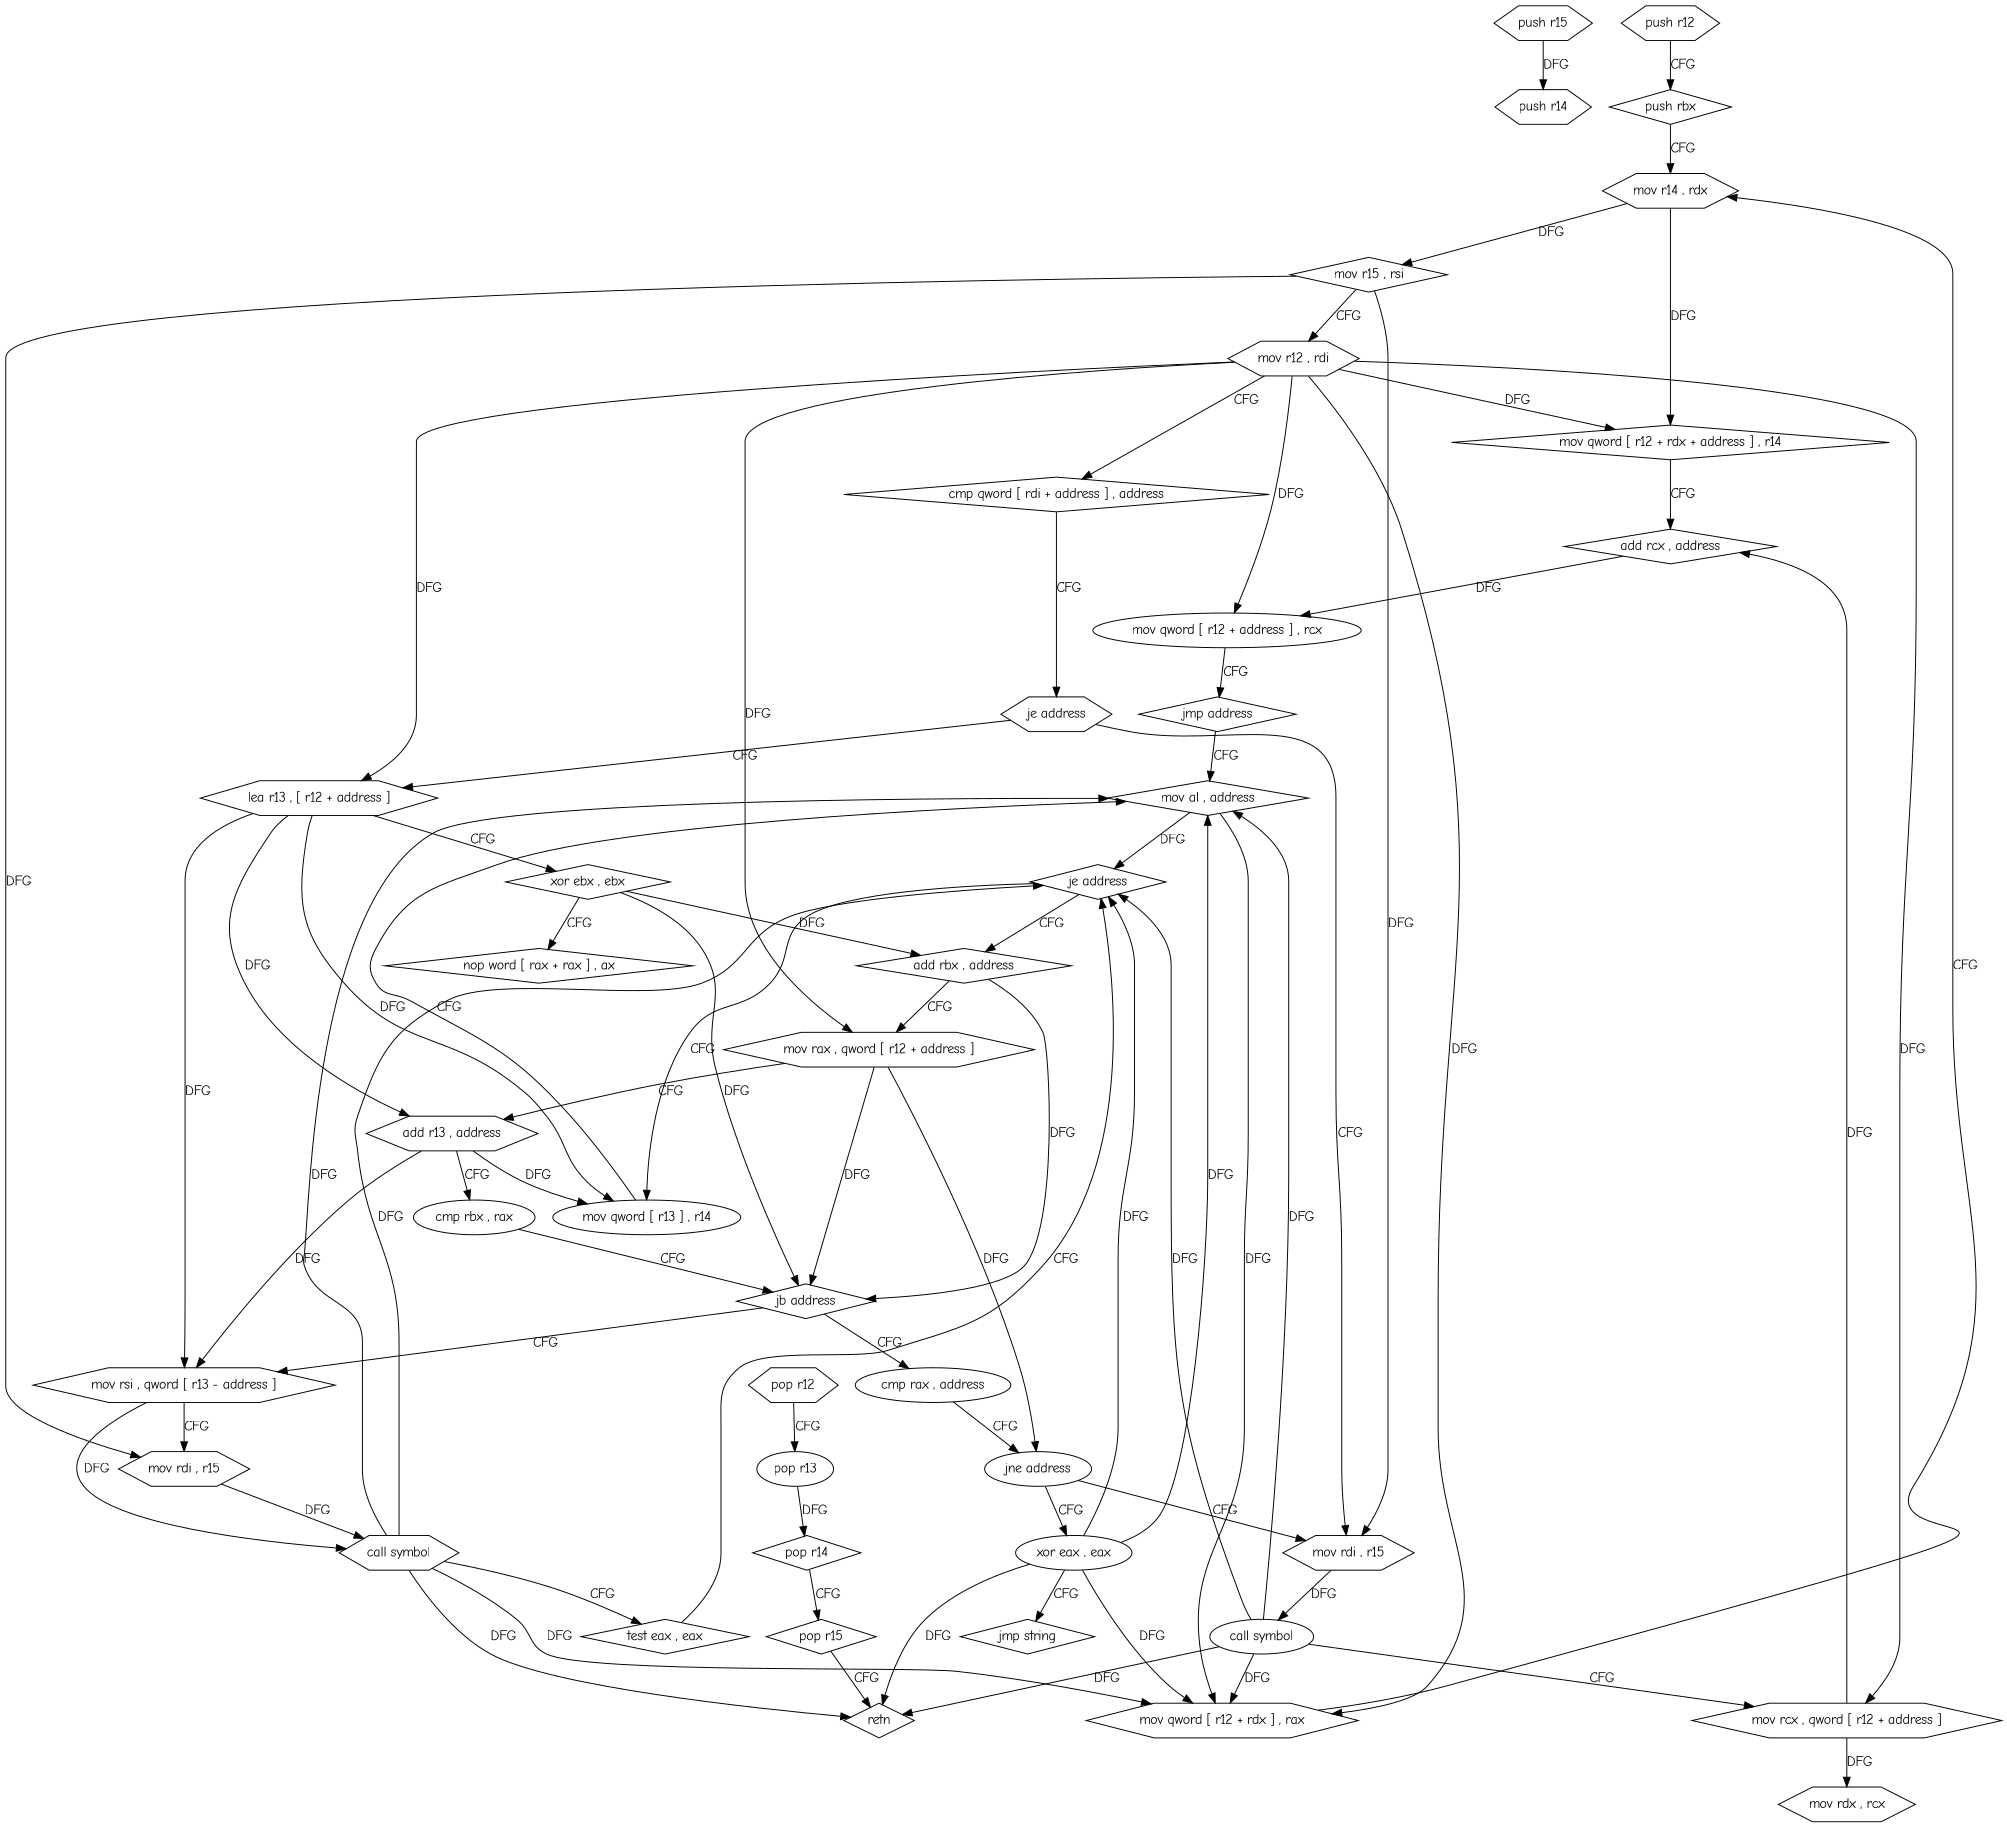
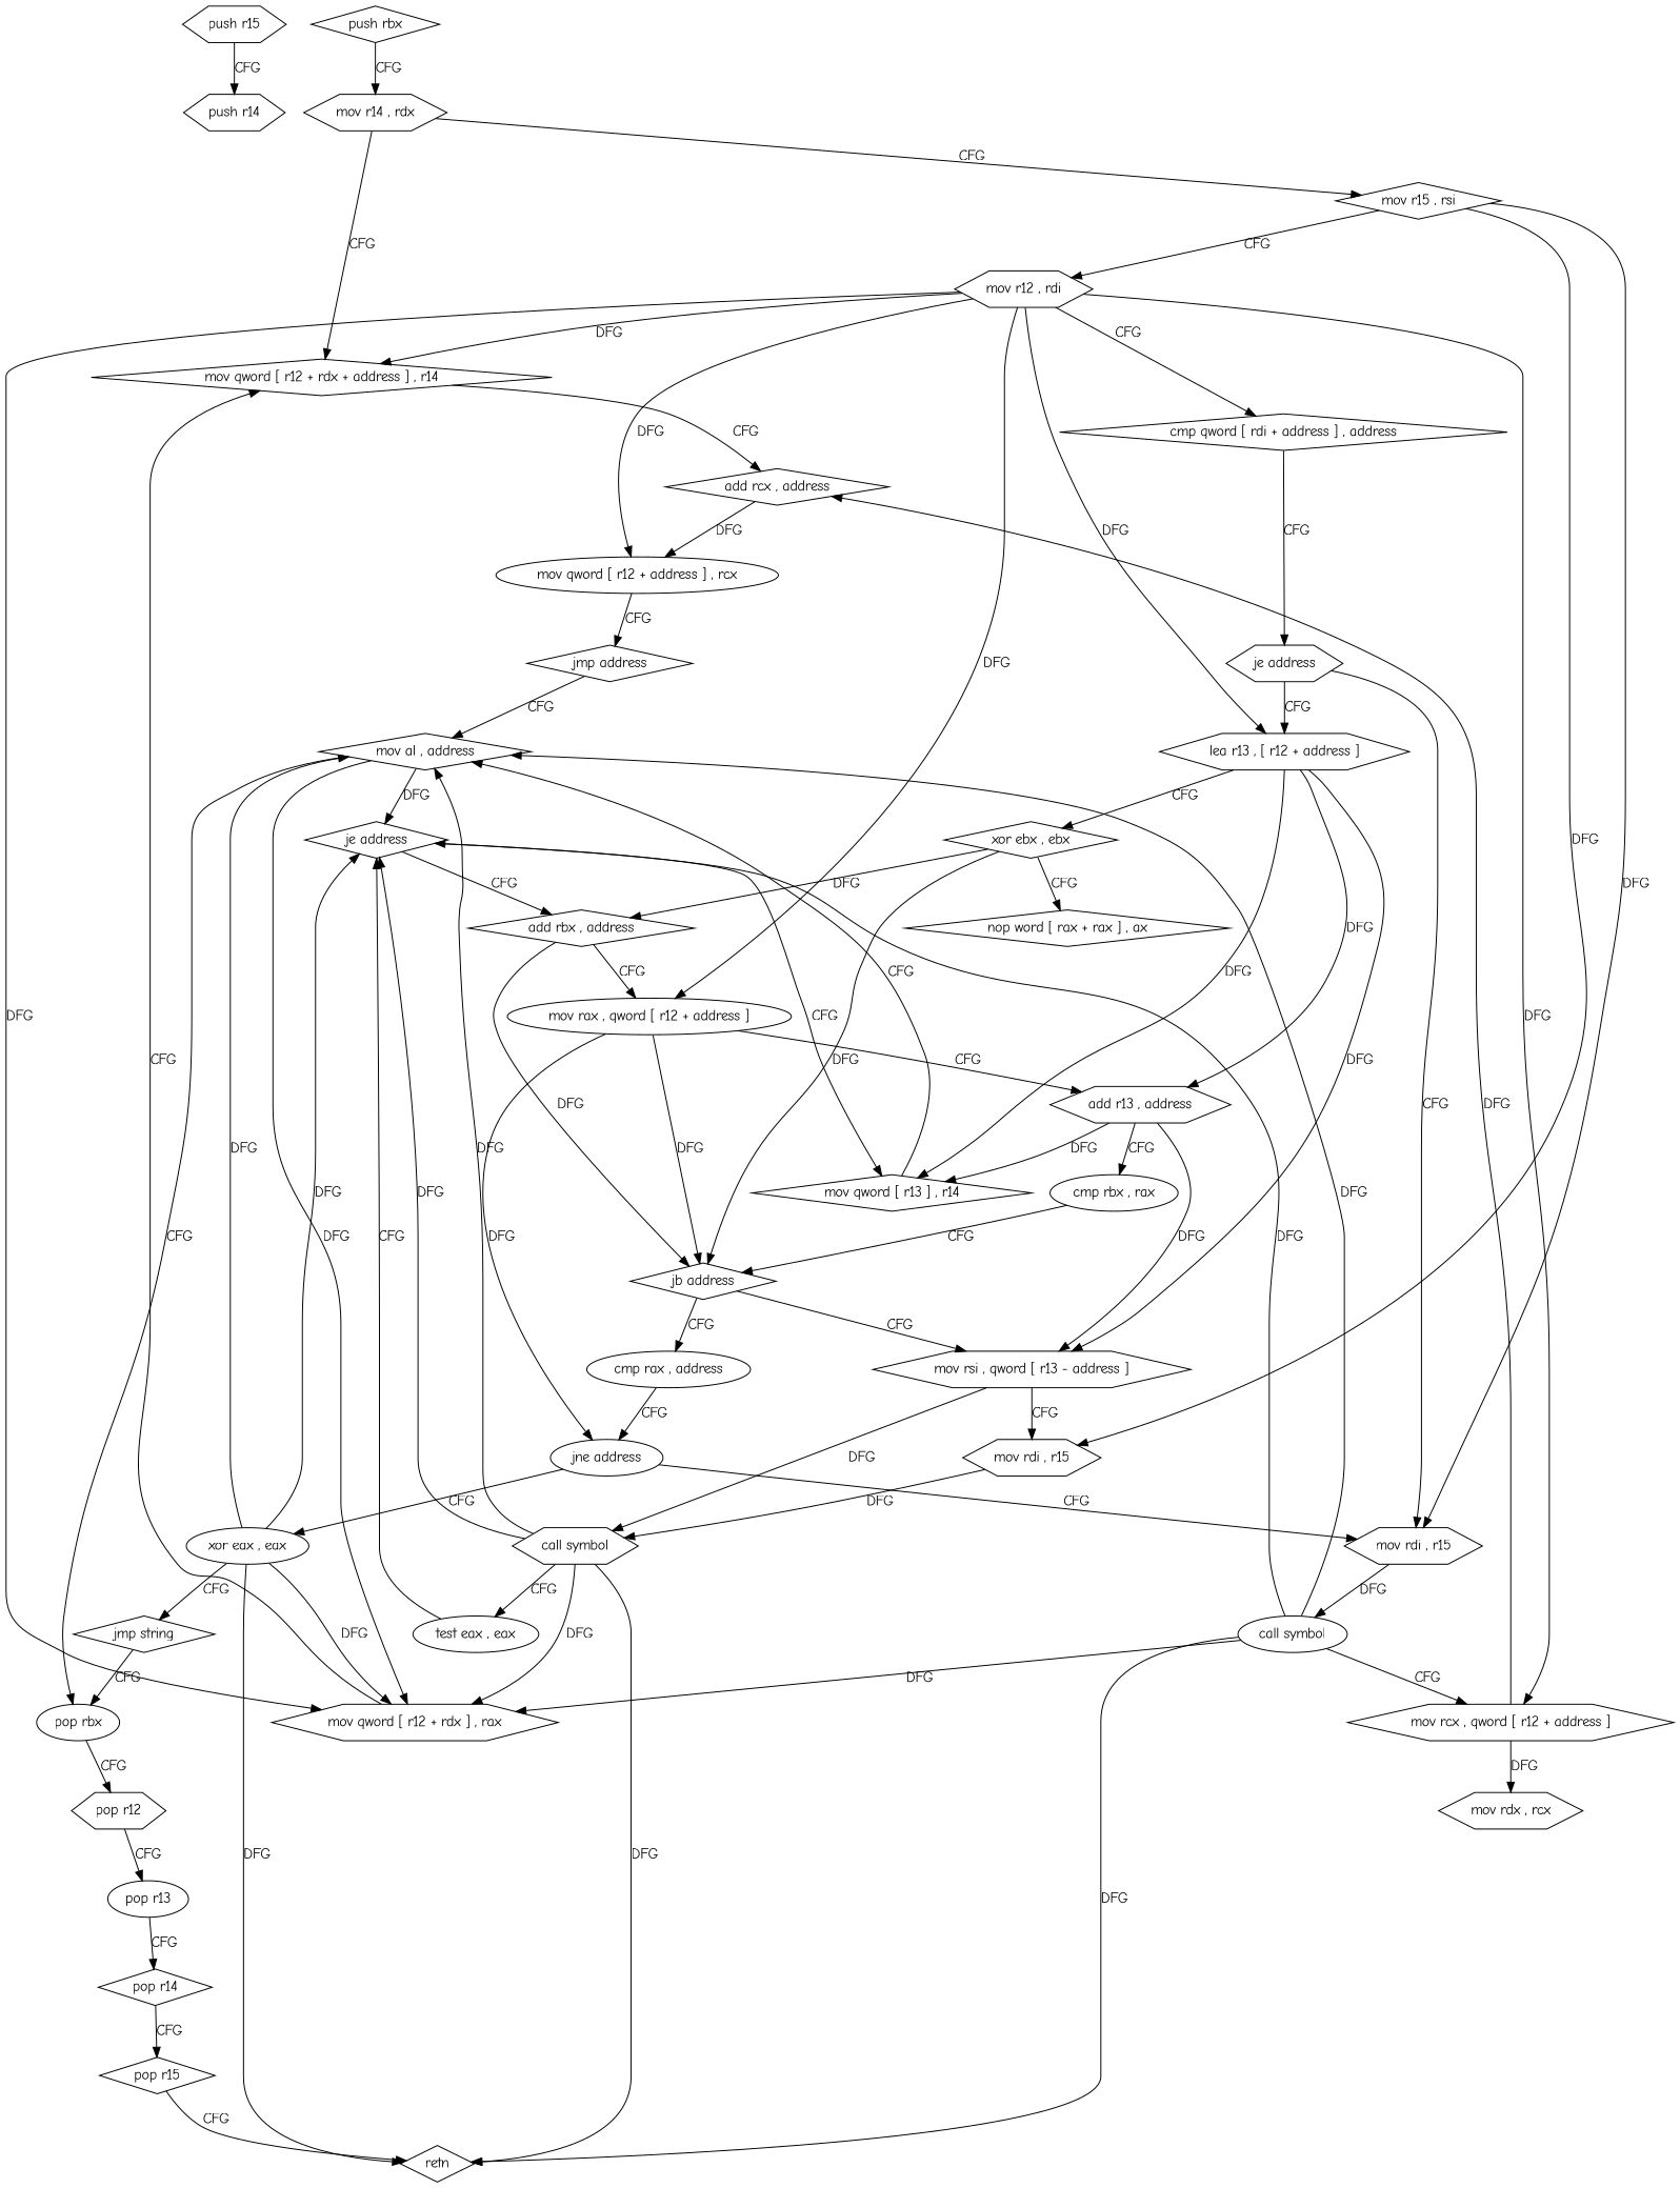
  digraph {
    fontname="Comic Neue"
    node [fontname="Comic Neue" shape=hexagon]
    edge [fontname="Comic Neue"]
    n1 [label="push r15"]
    n2 [label="push r14"]
-   n3 [label="push r12"]
    n4 [label="push rbx" shape=diamond]
    n5 [label="mov r14 , rdx"]
    n6 [label="mov r15 , rsi" shape=diamond]
    n7 [label="mov qword [ r12 + rdx + address ] , r14" shape=diamond]
    n8 [label="mov r12 , rdi"]
    n9 [label="mov rdi , r15"]
    n10 [label="mov rdi , r15"]
    n11 [label="add rcx , address" shape=diamond]
-   n12 [label="mov qword [ r13 ] , r14" shape=ellipse]
+   n12 [label="mov qword [ r13 ] , r14" shape=diamond]
    n13 [label="mov al , address" shape=diamond]
    n14 [label="cmp qword [ rdi + address ] , address" shape=diamond]
    n15 [label="lea r13 , [ r12 + address ]"]
    n16 [label="mov rcx , qword [ r12 + address ]"]
    n17 [label="mov qword [ r12 + rdx ] , rax"]
    n18 [label="mov qword [ r12 + address ] , rcx" shape=ellipse]
-   n19 [label="mov rax , qword [ r12 + address ]"]
+   n19 [label="mov rax , qword [ r12 + address ]" shape=ellipse]
    n20 [label="call symbol" shape=ellipse]
    n21 [label="call symbol"]
    n22 [label="je address"]
    n23 [label="xor ebx , ebx" shape=diamond]
    n24 [label="mov rsi , qword [ r13 - address ]"]
    n25 [label="add r13 , address"]
    n26 [label="mov rdx , rcx"]
    n27 [label="jmp address" shape=diamond]
    n28 [label="jb address" shape=diamond]
    n29 [label="jne address" shape=ellipse]
    n30 [label="je address" shape=diamond]
    n31 [label=retn shape=diamond]
    n32 [label="nop word [ rax + rax ] , ax" shape=diamond]
    n33 [label="add rbx , address" shape=diamond]
    n34 [label="cmp rbx , rax" shape=ellipse]
+   n35 [label="pop rbx" shape=ellipse]
    n36 [label="pop r12"]
    n37 [label="cmp rax , address" shape=ellipse]
-   n38 [label="test eax , eax" shape=diamond]
+   n38 [label="test eax , eax" shape=ellipse]
    n39 [label="pop r13" shape=ellipse]
    n40 [label="xor eax , eax" shape=ellipse]
    n41 [label="jmp string" shape=diamond]
    n42 [label="pop r14" shape=diamond]
    n43 [label="pop r15" shape=diamond]
-   n1 -> n2 [label=DFG]
-   n3 -> n4 [label=CFG]
+   n1 -> n2 [label=CFG]
    n4 -> n5 [label=CFG]
-   n5 -> n6 [label=DFG]
-   n5 -> n7 [label=DFG]
+   n5 -> n6 [label=CFG]
+   n5 -> n7 [label=CFG]
    n6 -> n8 [label=CFG]
    n6 -> n9 [label=DFG]
    n6 -> n10 [label=DFG]
    n7 -> n11 [label=CFG]
    n8 -> n7 [label=DFG]
    n8 -> n14 [label=CFG]
    n8 -> n15 [label=DFG]
    n8 -> n16 [label=DFG]
    n8 -> n17 [label=DFG]
    n8 -> n18 [label=DFG]
    n8 -> n19 [label=DFG]
    n9 -> n20 [label=DFG]
    n10 -> n21 [label=DFG]
    n11 -> n18 [label=DFG]
    n12 -> n13 [label=CFG]
    n13 -> n17 [label=DFG]
    n13 -> n30 [label=DFG]
+   n13 -> n35 [label=CFG]
    n14 -> n22 [label=CFG]
    n15 -> n12 [label=DFG]
    n15 -> n23 [label=CFG]
    n15 -> n24 [label=DFG]
    n15 -> n25 [label=DFG]
    n16 -> n11 [label=DFG]
    n16 -> n26 [label=DFG]
-   n17 -> n5 [label=CFG]
+   n17 -> n7 [label=CFG]
    n18 -> n27 [label=CFG]
    n19 -> n25 [label=CFG]
    n19 -> n28 [label=DFG]
    n19 -> n29 [label=DFG]
    n20 -> n13 [label=DFG]
    n20 -> n16 [label=CFG]
    n20 -> n17 [label=DFG]
    n20 -> n30 [label=DFG]
    n20 -> n31 [label=DFG]
    n21 -> n13 [label=DFG]
    n21 -> n17 [label=DFG]
    n21 -> n30 [label=DFG]
    n21 -> n31 [label=DFG]
    n21 -> n38 [label=CFG]
    n22 -> n9 [label=CFG]
    n22 -> n15 [label=CFG]
    n23 -> n28 [label=DFG]
    n23 -> n32 [label=CFG]
    n23 -> n33 [label=DFG]
    n24 -> n10 [label=CFG]
    n24 -> n21 [label=DFG]
    n25 -> n12 [label=DFG]
    n25 -> n24 [label=DFG]
    n25 -> n34 [label=CFG]
    n27 -> n13 [label=CFG]
    n28 -> n24 [label=CFG]
    n28 -> n37 [label=CFG]
    n29 -> n9 [label=CFG]
    n29 -> n40 [label=CFG]
    n30 -> n12 [label=CFG]
    n30 -> n33 [label=CFG]
    n33 -> n19 [label=CFG]
    n33 -> n28 [label=DFG]
    n34 -> n28 [label=CFG]
+   n35 -> n36 [label=CFG]
    n36 -> n39 [label=CFG]
    n37 -> n29 [label=CFG]
    n38 -> n30 [label=CFG]
-   n39 -> n42 [label=DFG]
+   n39 -> n42 [label=CFG]
    n40 -> n13 [label=DFG]
    n40 -> n17 [label=DFG]
    n40 -> n30 [label=DFG]
    n40 -> n31 [label=DFG]
    n40 -> n41 [label=CFG]
+   n41 -> n35 [label=CFG]
    n42 -> n43 [label=CFG]
    n43 -> n31 [label=CFG]
  }
